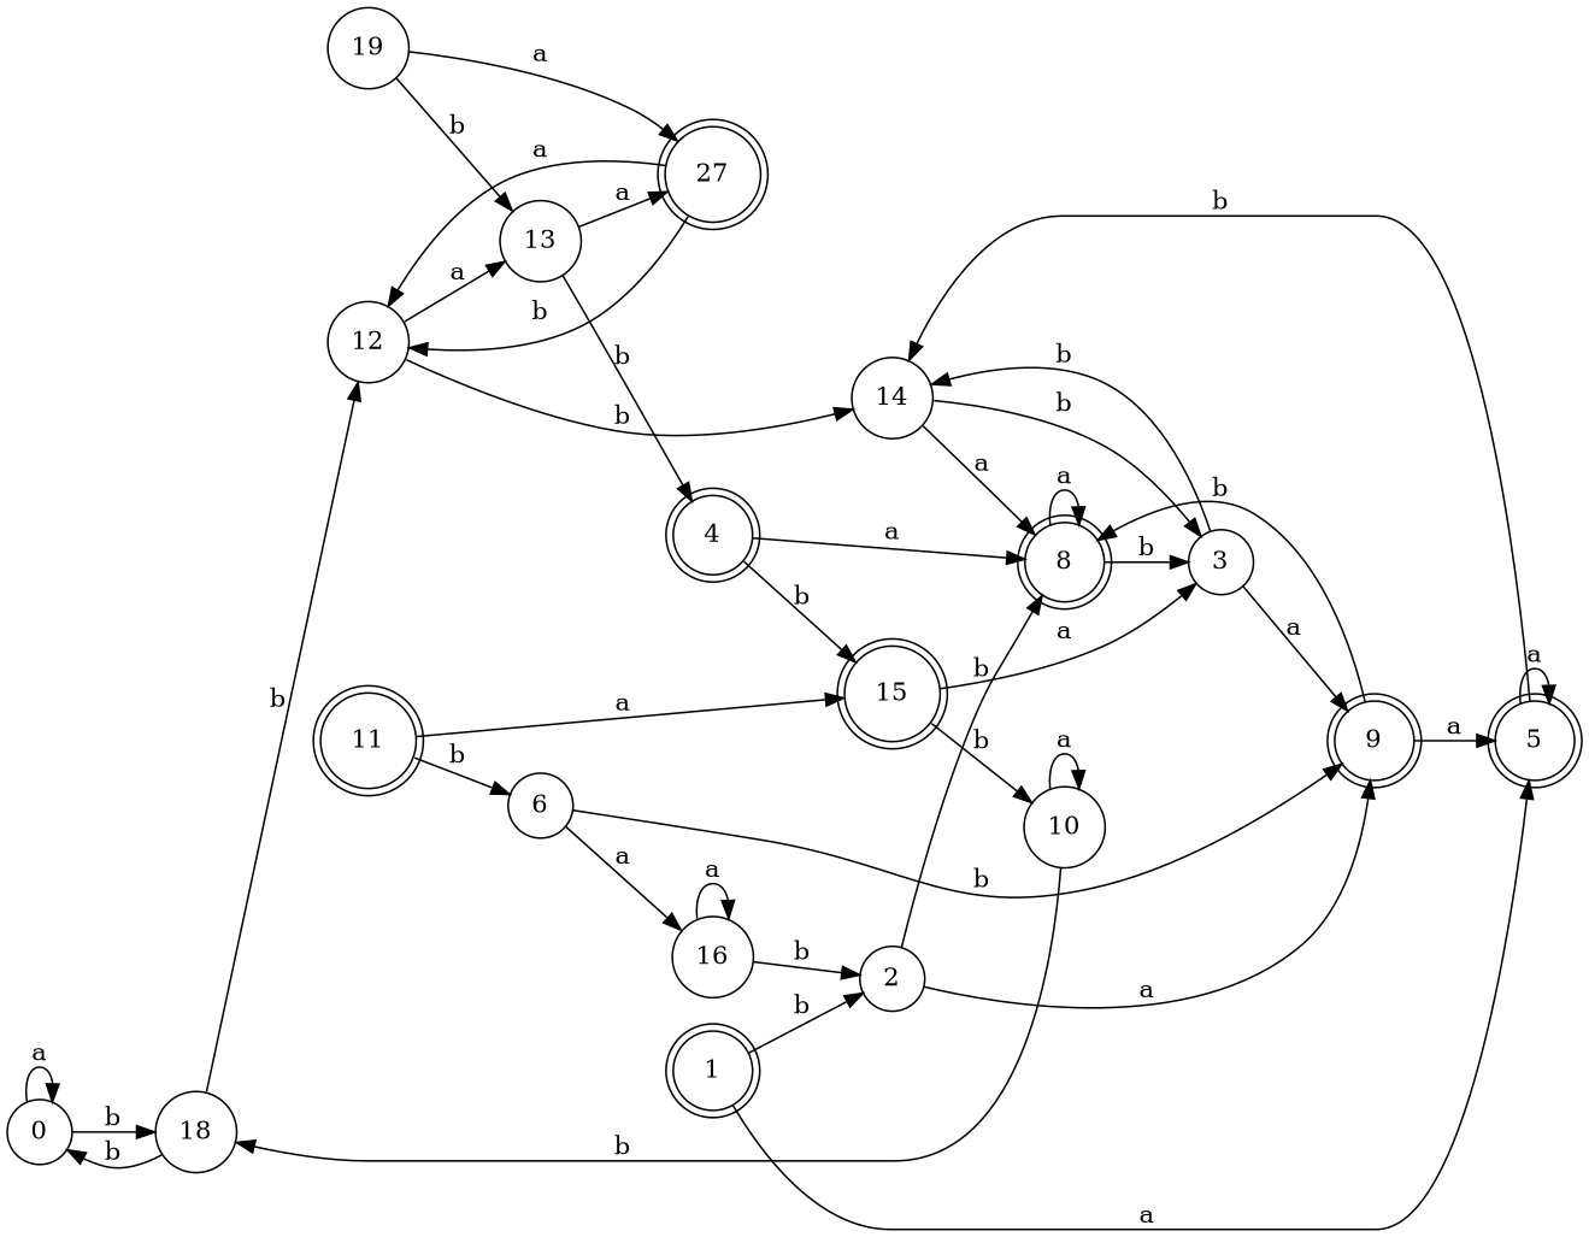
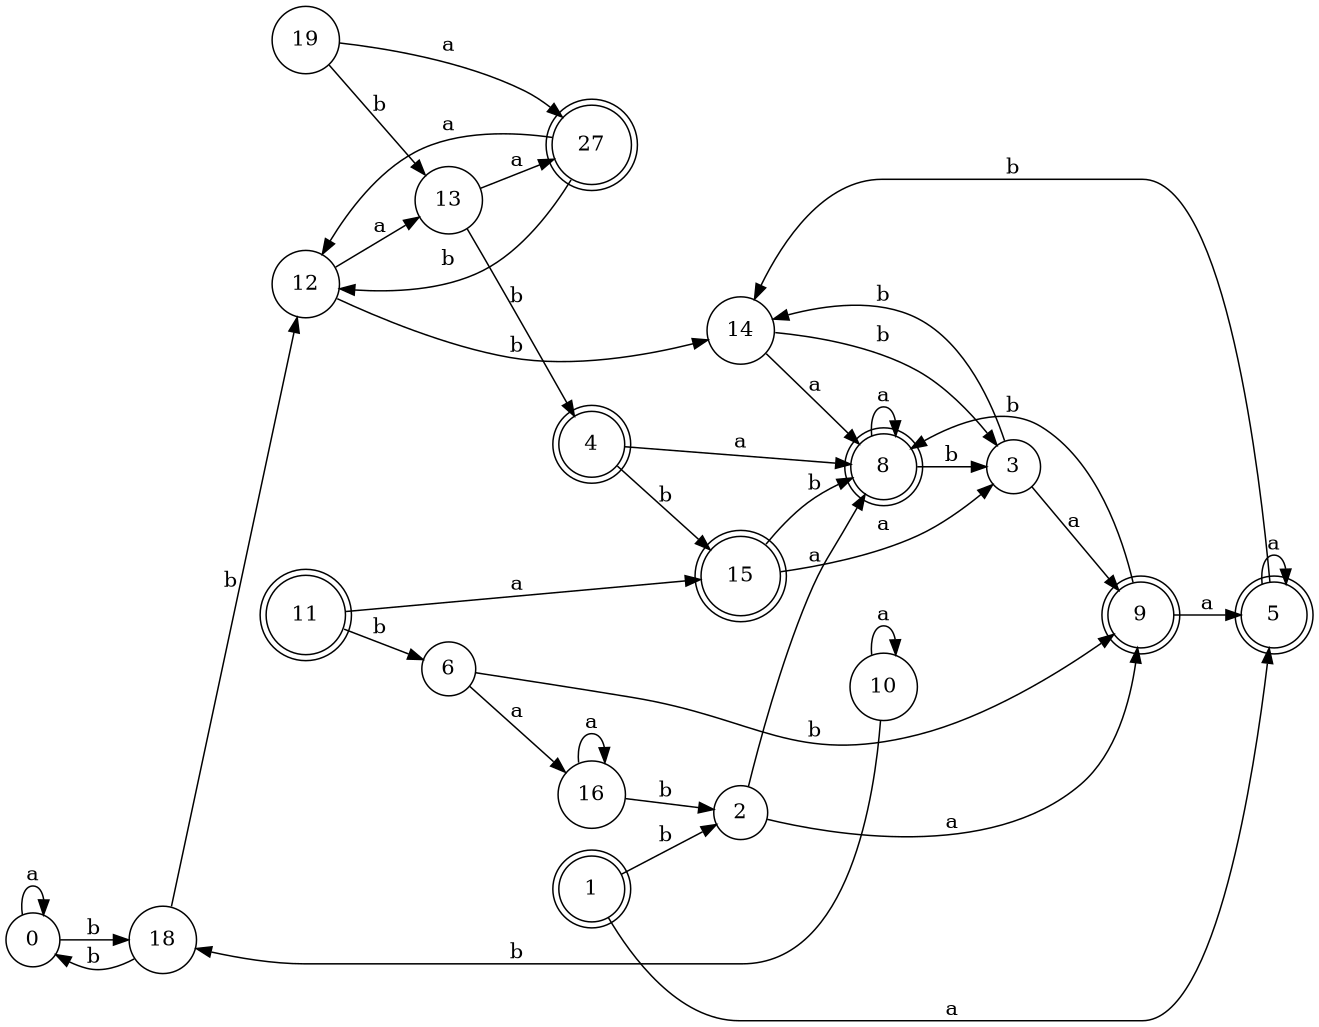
  digraph {
    rankdir=LR
    node [color=black fillcolor=white shape=circle style=filled]
    n1 [label=0]
    n2 [label=18]
    n3 [label=12]
    n4 [label=1 shape=doublecircle style="rounded,filled"]
    n5 [label=2]
    n6 [label=5 shape=doublecircle style="rounded,filled"]
    n7 [label=8 shape=doublecircle style="rounded,filled"]
    n8 [label=9 shape=doublecircle style="rounded,filled"]
    n9 [label=14]
    n10 [label=3]
    n11 [label=4 shape=doublecircle style="rounded,filled"]
    n12 [label=15 shape=doublecircle style="rounded,filled"]
    n13 [label=10]
    n14 [label=6]
    n15 [label=16]
    n16 [label=27 shape=doublecircle style="rounded,filled"]
    n17 [label=11 shape=doublecircle style="rounded,filled"]
    n18 [label=13]
    n19 [label=19]
    n1 -> n1 [label=a]
    n1 -> n2 [label=b]
    n2 -> n1 [label=b]
    n2 -> n3 [label=b]
    n3 -> n9 [label=b]
    n3 -> n18 [label=a]
    n4 -> n5 [label=b]
    n4 -> n6 [label=a]
-   n5 -> n7 [label=b]
+   n5 -> n7 [label=a]
    n5 -> n8 [label=a]
    n6 -> n6 [label=a]
    n6 -> n9 [label=b]
    n7 -> n7 [label=a]
    n7 -> n10 [label=b]
    n8 -> n6 [label=a]
    n8 -> n7 [label=b]
    n9 -> n7 [label=a]
    n9 -> n10 [label=b]
    n10 -> n8 [label=a]
    n10 -> n9 [label=b]
    n11 -> n7 [label=a]
    n11 -> n12 [label=b]
    n12 -> n10 [label=a]
-   n12 -> n13 [label=b]
+   n12 -> n7 [label=b]
    n13 -> n2 [label=b]
    n13 -> n13 [label=a]
    n14 -> n8 [label=b]
    n14 -> n15 [label=a]
    n15 -> n5 [label=b]
    n15 -> n15 [label=a]
    n16 -> n3 [label=a]
    n16 -> n3 [label=b]
    n17 -> n12 [label=a]
    n17 -> n14 [label=b]
    n18 -> n11 [label=b]
    n18 -> n16 [label=a]
    n19 -> n16 [label=a]
    n19 -> n18 [label=b]
  }
